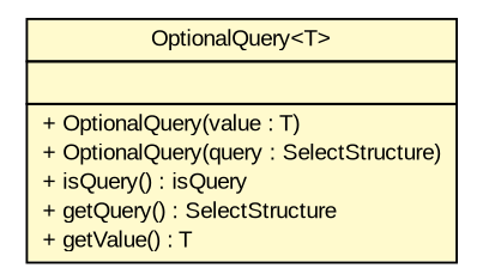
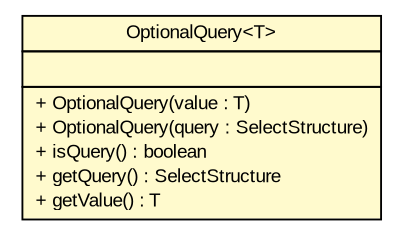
  digraph {
    nodesep=0.25
    ranksep=0.5
-   n1 [fontcolor=black fontname=arial fontsize=10.0 label=<<table title="br.gov.to.sefaz.persistence.query.structure.domain.OptionalQuery" border="0" cellborder="1" cellspacing="0" cellpadding="2" port="p" bgcolor="lemonChiffon" href="./OptionalQuery.html"> 		<tr><td><table border="0" cellspacing="0" cellpadding="1"> <tr><td align="center" balign="center"> OptionalQuery&lt;T&gt; </td></tr> 		</table></td></tr> 		<tr><td><table border="0" cellspacing="0" cellpadding="1"> <tr><td align="left" balign="left">  </td></tr> 		</table></td></tr> 		<tr><td><table border="0" cellspacing="0" cellpadding="1"> <tr><td align="left" balign="left"> + OptionalQuery(value : T) </td></tr> <tr><td align="left" balign="left"> + OptionalQuery(query : SelectStructure) </td></tr> <tr><td align="left" balign="left"> + isQuery() : isQuery </td></tr> <tr><td align="left" balign="left"> + getQuery() : SelectStructure </td></tr> <tr><td align="left" balign="left"> + getValue() : T </td></tr> 		</table></td></tr> 		</table>> shape=plaintext]
+   n1 [fontcolor=black fontname=arial fontsize=10.0 label=<<table title="br.gov.to.sefaz.persistence.query.structure.domain.OptionalQuery" border="0" cellborder="1" cellspacing="0" cellpadding="2" port="p" bgcolor="lemonChiffon" href="./OptionalQuery.html"> 		<tr><td><table border="0" cellspacing="0" cellpadding="1"> <tr><td align="center" balign="center"> OptionalQuery&lt;T&gt; </td></tr> 		</table></td></tr> 		<tr><td><table border="0" cellspacing="0" cellpadding="1"> <tr><td align="left" balign="left">  </td></tr> 		</table></td></tr> 		<tr><td><table border="0" cellspacing="0" cellpadding="1"> <tr><td align="left" balign="left"> + OptionalQuery(value : T) </td></tr> <tr><td align="left" balign="left"> + OptionalQuery(query : SelectStructure) </td></tr> <tr><td align="left" balign="left"> + isQuery() : boolean </td></tr> <tr><td align="left" balign="left"> + getQuery() : SelectStructure </td></tr> <tr><td align="left" balign="left"> + getValue() : T </td></tr> 		</table></td></tr> 		</table>> shape=plaintext]
  }
